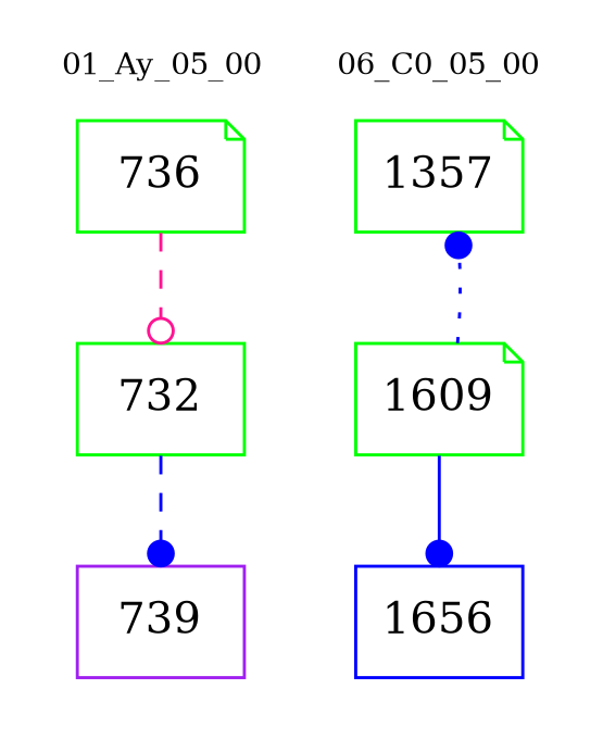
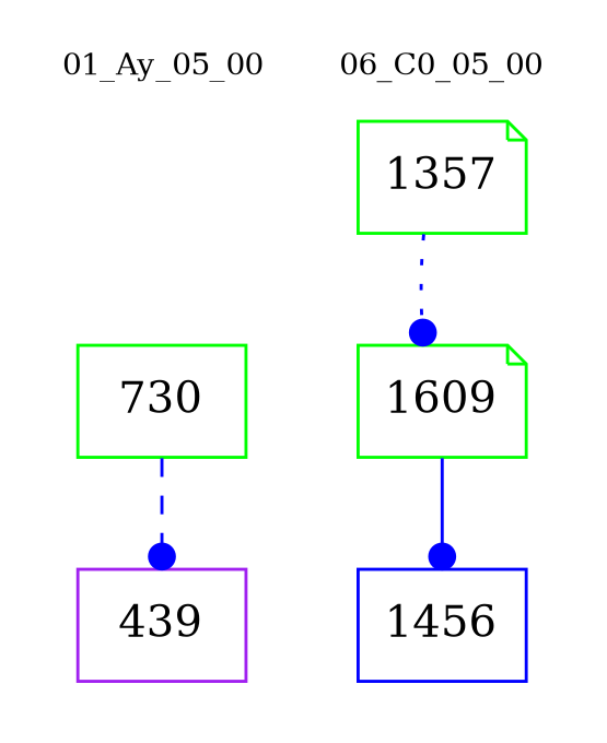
  digraph {
    node [color=green shape=note]
    edge [arrowhead=dot color=blue style=dashed]
-   n1 [label=736]
-   n2 [label=732 shape=box]
-   n3 [color=purple label=739 shape=box]
+   n2 [label=730 shape=box]
+   n3 [color=purple label=439 shape=box]
    n4 [label=1357]
    n5 [label=1609]
-   n6 [color=blue label=1656 shape=box]
+   n6 [color=blue label=1456 shape=box]
    subgraph cluster_1 {
      color=white
      fontsize=10
      label="01_Ay_05_00"
-     n1
      n2
      n3
    }
    subgraph cluster_2 {
      color=white
      fontsize=10
      label="06_C0_05_00"
      n4
      n5
      n6
    }
-   n1 -> n2 [arrowhead=odot color=deeppink]
    n2 -> n3
-   n5 -> n4 [style=dotted]
+   n4 -> n5 [style=dotted]
    n5 -> n6 [style=solid]
  }
